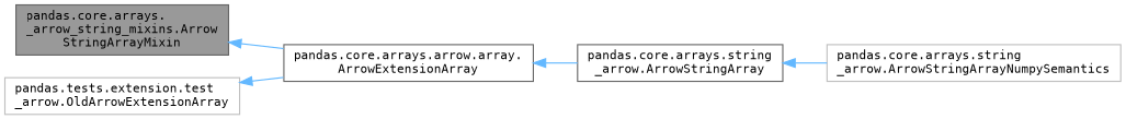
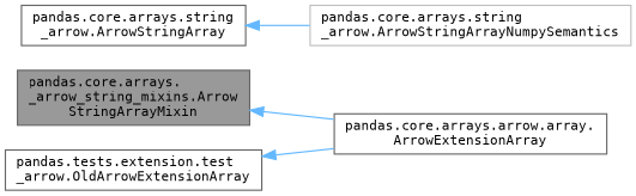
  digraph {
    fontname="DejaVu Sans Mono"
    rankdir=LR
    node [color=gray40 fillcolor=white fontname="DejaVu Sans Mono" fontsize=10 shape=box style=filled]
    edge [color=steelblue1 dir=back fontname="DejaVu Sans Mono" fontsize=10 labelfontname=Helvetica labelfontsize=10 style=solid]
    n1 [fillcolor=grey60 fontcolor=black height=0.2 label="pandas.core.arrays.\l_arrow_string_mixins.Arrow\lStringArrayMixin" width=0.4]
    n2 [height=0.2 label="pandas.core.arrays.arrow.array.\lArrowExtensionArray" width=0.4]
    n3 [height=0.2 label="pandas.core.arrays.string\l_arrow.ArrowStringArray" width=0.4]
    n4 [color=grey75 height=0.2 label="pandas.core.arrays.string\l_arrow.ArrowStringArrayNumpySemantics" width=0.4]
-   n5 [color=grey75 height=0.2 label="pandas.tests.extension.test\l_arrow.OldArrowExtensionArray" width=0.4]
+   n5 [height=0.2 label="pandas.tests.extension.test\l_arrow.OldArrowExtensionArray" width=0.4]
    n1 -> n2
-   n2 -> n3
    n3 -> n4
    n5 -> n2
  }
